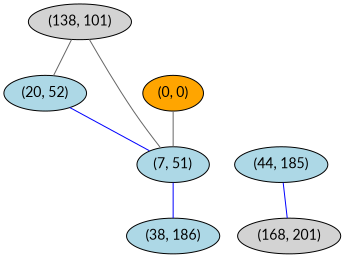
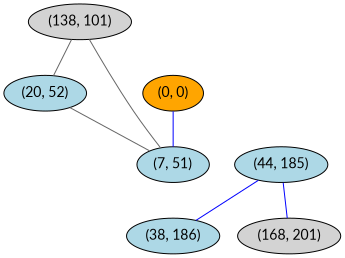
  graph {
    fontname=Lato
    node [fillcolor=lightblue fontname=Lato style=filled]
    edge [color=blue fontname=Lato weight=1]
    "(138, 101)" [fillcolor=lightgrey]
    "(20, 52)"
    "(7, 51)"
    "(168, 201)" [fillcolor=lightgrey]
    "(44, 185)"
    "(38, 186)"
    "(0, 0)" [fillcolor=orange]
    "(138, 101)" -- "(20, 52)" [color=gray40]
    "(138, 101)" -- "(7, 51)" [color=gray40]
-   "(20, 52)" -- "(7, 51)"
+   "(20, 52)" -- "(7, 51)" [color=gray40]
    "(44, 185)" -- "(168, 201)"
-   "(7, 51)" -- "(38, 186)"
-   "(0, 0)" -- "(7, 51)" [color=gray40 weight=4]
+   "(44, 185)" -- "(38, 186)"
+   "(0, 0)" -- "(7, 51)" [weight=4]
  }
